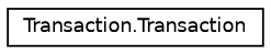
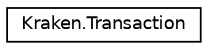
  digraph {
    rankdir=LR
-   n1 [color=black fillcolor=white fontname=Helvetica fontsize=10 height=0.2 label="Transaction.Transaction" shape=record style=filled width=0.4]
+   n1 [color=black fillcolor=white fontname=Helvetica fontsize=10 height=0.2 label="Kraken.Transaction" shape=record style=filled width=0.4]
  }
